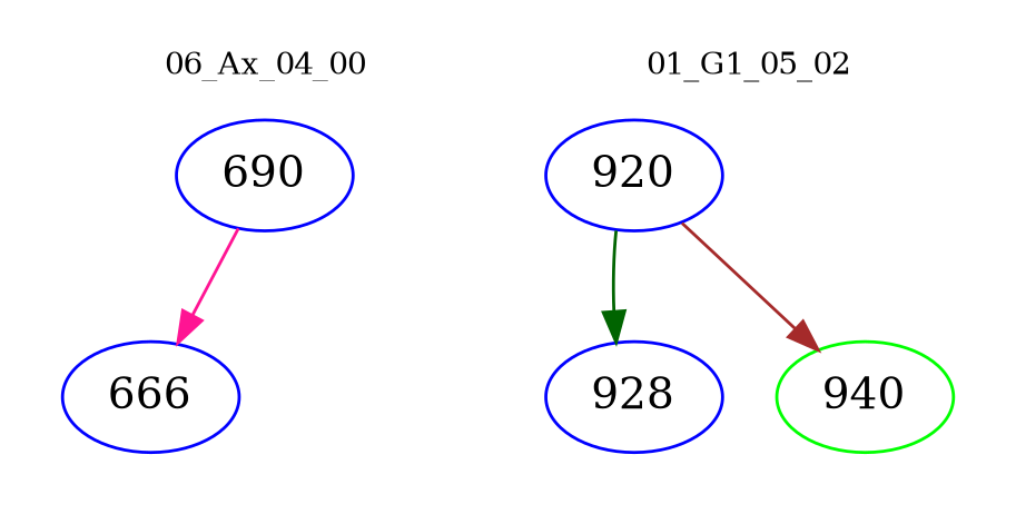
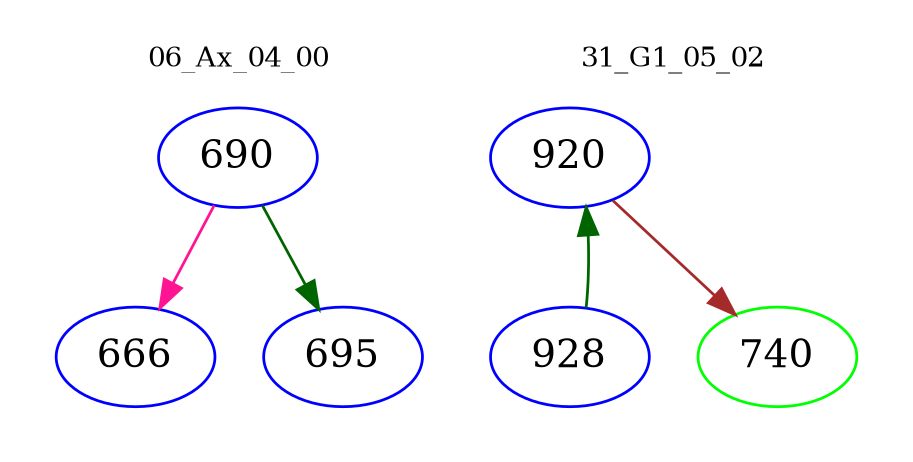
  digraph {
    node [color=blue]
    edge [color=darkgreen]
    n1 [label=690]
    n2 [label=666]
+   n3 [label=695]
    n4 [label=920]
    n5 [label=928]
-   n6 [color=green label=940]
+   n6 [color=green label=740]
    subgraph cluster_1 {
      color=white
      fontsize=10
      label="06_Ax_04_00"
      n1
      n2
+     n3
    }
    subgraph cluster_2 {
      color=white
      fontsize=10
-     label="01_G1_05_02"
+     label="31_G1_05_02"
      n4
      n5
      n6
    }
    n1 -> n2 [color=deeppink]
-   n4 -> n5
+   n1 -> n3
+   n5 -> n4
    n4 -> n6 [color=brown]
  }
